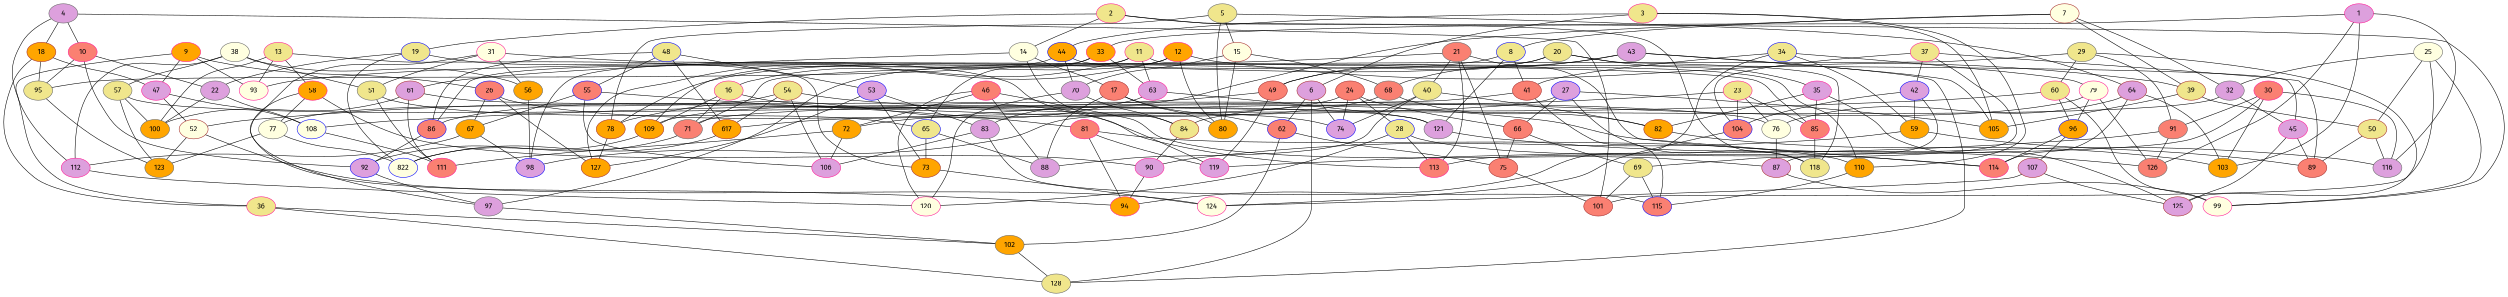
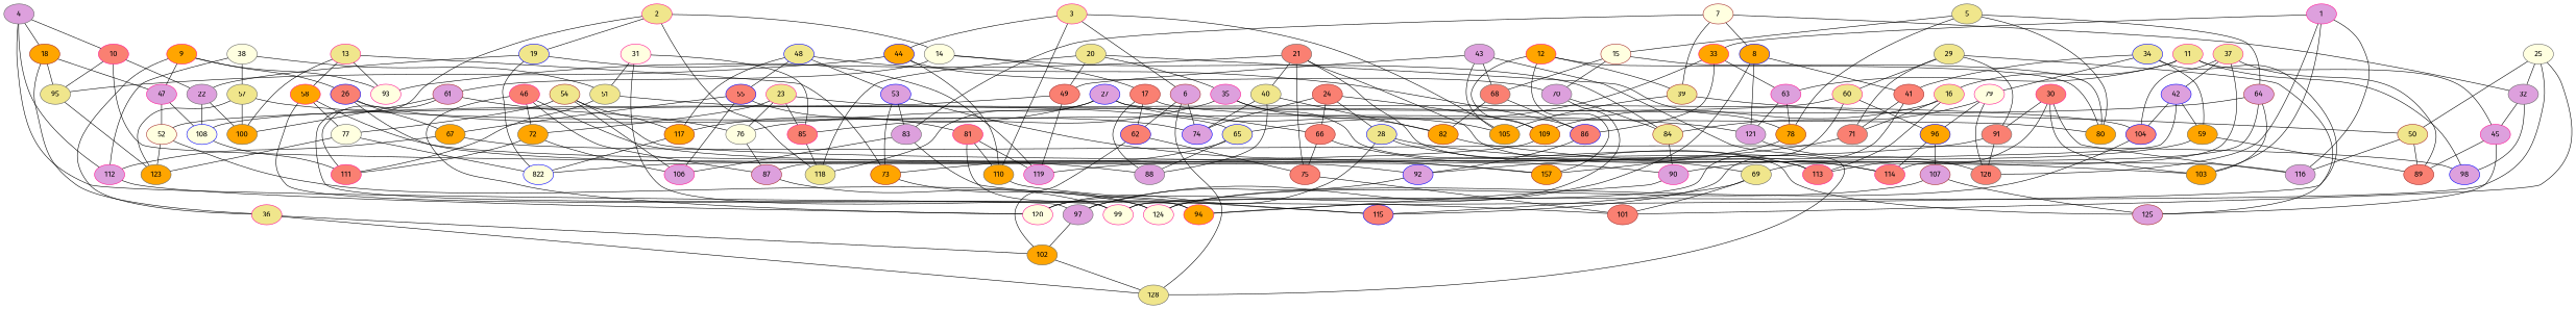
  graph {
    fontname="Fira Sans"
    node [color=gray40 fillcolor=plum fontname="Fira Sans" style=filled]
    edge [fontname="Fira Sans"]
    1 [color=deeppink]
    33 [color=deeppink fillcolor=orange]
    103 [fillcolor=orange]
    116
    126 [fillcolor=salmon]
    63 [color=deeppink]
    65 [color=blue fillcolor=khaki]
    86 [color=blue fillcolor=salmon]
    2 [color=deeppink fillcolor=khaki]
    14 [fillcolor=lightyellow]
    19 [color=blue fillcolor=khaki]
    99 [color=deeppink fillcolor=lightyellow]
    118 [fillcolor=khaki]
    17 [color=brown fillcolor=salmon]
    61 [color=brown]
    84 [color=brown fillcolor=khaki]
    22
    119 [color=deeppink]
    n19 [color=blue fillcolor=lightyellow label=822]
    3 [color=deeppink fillcolor=khaki]
    6 [color=brown]
    44 [color=blue fillcolor=orange]
    105 [fillcolor=orange]
    110 [fillcolor=orange]
    62 [color=blue fillcolor=salmon]
    74 [color=blue]
    128 [fillcolor=khaki]
    95 [fillcolor=khaki]
    70
    115 [color=blue fillcolor=salmon]
    10 [color=deeppink fillcolor=salmon]
    4
    18 [color=brown fillcolor=orange]
    101 [color=brown fillcolor=salmon]
    112 [color=deeppink]
    92 [color=blue]
    36 [color=deeppink fillcolor=khaki]
    47 [color=deeppink]
    120 [color=deeppink fillcolor=lightyellow]
    5 [fillcolor=khaki]
    15 [color=brown fillcolor=lightyellow]
    64 [color=brown]
    78 [color=brown fillcolor=orange]
    80 [fillcolor=orange]
    68 [fillcolor=salmon]
    114 [color=deeppink fillcolor=salmon]
    76 [fillcolor=lightyellow]
-   127 [color=brown fillcolor=orange]
+   127 [color=brown fillcolor=orange label=157]
    75 [color=brown fillcolor=salmon]
    102 [fillcolor=orange]
    7 [color=brown fillcolor=lightyellow]
-   8 [color=blue fillcolor=khaki]
+   8 [color=blue fillcolor=orange]
    32
    39 [color=brown fillcolor=khaki]
    83
    41 [color=brown fillcolor=salmon]
    97
    121
    45 [color=deeppink]
    98 [color=blue]
    50 [color=brown fillcolor=khaki]
    106 [color=deeppink]
    71 [fillcolor=salmon]
    9 [color=deeppink fillcolor=orange]
    26 [color=blue fillcolor=salmon]
    93 [color=deeppink fillcolor=lightyellow]
    67 [fillcolor=orange]
    108 [color=blue fillcolor=lightyellow]
    52 [color=brown fillcolor=lightyellow]
    100 [fillcolor=orange]
    123 [fillcolor=orange]
    11 [color=deeppink fillcolor=khaki]
    16 [color=deeppink fillcolor=khaki]
    109 [color=brown fillcolor=orange]
    113 [color=deeppink fillcolor=salmon]
    125 [color=brown]
    89 [color=brown fillcolor=salmon]
    12 [color=deeppink fillcolor=orange]
    13 [color=deeppink fillcolor=khaki]
    58 [color=deeppink fillcolor=orange]
    73 [color=brown fillcolor=orange]
    77 [fillcolor=lightyellow]
    90 [color=deeppink]
    124 [color=deeppink fillcolor=lightyellow]
    88
    111 [color=deeppink fillcolor=salmon]
    82 [color=brown fillcolor=orange]
    20 [fillcolor=khaki]
    35 [color=deeppink]
    49 [color=brown fillcolor=salmon]
    85 [color=deeppink fillcolor=salmon]
    21 [fillcolor=salmon]
    40 [fillcolor=khaki]
    23 [color=deeppink fillcolor=khaki]
    72 [fillcolor=orange]
    104 [color=blue fillcolor=salmon]
    87 [color=brown]
    24 [color=brown fillcolor=salmon]
    28 [color=blue fillcolor=khaki]
    66 [color=brown fillcolor=salmon]
    69 [fillcolor=khaki]
    25 [fillcolor=lightyellow]
    27 [color=blue]
-   117 [color=brown fillcolor=orange label=617]
+   117 [color=brown fillcolor=orange]
    29 [fillcolor=khaki]
    60 [color=deeppink fillcolor=khaki]
    91 [fillcolor=salmon]
    96 [color=blue fillcolor=orange]
    30 [color=deeppink fillcolor=salmon]
    31 [color=deeppink fillcolor=lightyellow]
    51 [fillcolor=khaki]
-   56 [fillcolor=orange]
    94 [color=deeppink fillcolor=orange]
    34 [color=blue fillcolor=khaki]
    59 [fillcolor=orange]
    79 [color=deeppink fillcolor=lightyellow]
    37 [color=deeppink fillcolor=khaki]
    42 [color=blue]
    38 [fillcolor=lightyellow]
    57 [fillcolor=khaki]
    43
    46 [color=deeppink fillcolor=salmon]
    48 [color=blue fillcolor=khaki]
    53 [color=blue]
    55 [color=blue fillcolor=salmon]
    81 [color=deeppink fillcolor=salmon]
    54 [color=brown fillcolor=khaki]
    107 [color=brown]
    1 -- 33
    1 -- 103
    1 -- 116
    1 -- 126
    33 -- 63
    33 -- 65
    33 -- 86
    63 -- 78
    63 -- 121
    65 -- 73
    65 -- 88
    86 -- 92
    2 -- 14
    2 -- 19
    2 -- 99
    2 -- 118
    14 -- 17
    14 -- 61
    14 -- 84
    19 -- 22
    19 -- 119
    19 -- n19
    17 -- 62
    17 -- 80
    17 -- 88
    61 -- 76
    61 -- 100
    61 -- 111
    84 -- 90
    22 -- 108
    22 -- 100
    3 -- 6
    3 -- 44
    3 -- 105
    3 -- 110
    6 -- 62
    6 -- 74
    6 -- 128
    44 -- 110
    44 -- 95
    44 -- 70
    110 -- 115
    62 -- 75
    62 -- 102
    95 -- 123
    70 -- 84
    70 -- 120
    10 -- 22
    10 -- 95
    10 -- 92
    4 -- 10
    4 -- 18
    4 -- 101
    4 -- 112
    18 -- 95
    18 -- 36
    18 -- 47
    112 -- 120
    92 -- 97
    36 -- 128
    36 -- 102
    47 -- 108
    47 -- 52
    5 -- 15
    5 -- 64
    5 -- 78
    5 -- 80
    15 -- 70
    15 -- 80
    15 -- 68
    64 -- 103
    64 -- 114
    64 -- 76
    78 -- 127
    68 -- 86
    68 -- 82
    76 -- 87
    75 -- 101
    102 -- 128
    7 -- 8
    7 -- 32
    7 -- 39
    7 -- 83
    8 -- 41
    8 -- 97
    8 -- 121
    32 -- 45
    32 -- 98
    39 -- 105
    39 -- 50
    83 -- 115
    83 -- 106
    41 -- 115
    41 -- 71
    97 -- 102
    121 -- 126
    45 -- 125
    45 -- 89
    50 -- 116
    50 -- 89
    71 -- 92
    9 -- 36
    9 -- 47
    9 -- 26
    9 -- 93
    26 -- 74
    26 -- 127
    26 -- 67
    67 -- 112
    67 -- 98
    108 -- 111
    52 -- 123
    52 -- 124
    11 -- 63
    11 -- 45
    11 -- 98
    11 -- 16
    16 -- 71
    16 -- 109
    16 -- 113
    109 -- n19
    12 -- 80
    12 -- 127
    12 -- 39
    12 -- 109
    13 -- 93
    13 -- 100
    13 -- 58
    13 -- 73
    58 -- 97
    58 -- 77
    58 -- 90
    73 -- 124
    77 -- n19
    77 -- 123
    90 -- 94
    82 -- 103
    20 -- 118
    20 -- 78
    20 -- 35
    20 -- 49
    35 -- 125
    35 -- 82
    35 -- 85
    49 -- 119
    49 -- 52
    85 -- 118
    21 -- 114
    21 -- 75
    21 -- 93
    21 -- 113
    21 -- 40
    40 -- 74
    40 -- 88
    40 -- 82
    23 -- 76
    23 -- 85
    23 -- 72
    23 -- 104
    72 -- 106
    72 -- 111
    104 -- 124
    87 -- 99
    24 -- 74
    24 -- 109
    24 -- 28
    24 -- 66
    28 -- 120
    28 -- 114
    28 -- 113
    66 -- 75
    66 -- 69
    69 -- 115
    69 -- 101
    25 -- 99
    25 -- 101
    25 -- 32
    25 -- 50
    27 -- 118
    27 -- 105
    27 -- 66
    27 -- 117
    117 -- n19
    29 -- 71
    29 -- 125
    29 -- 60
    29 -- 91
    60 -- 99
    60 -- 108
    60 -- 96
    91 -- 126
    91 -- 119
    96 -- 114
    96 -- 107
    30 -- 103
    30 -- 116
    30 -- 113
    30 -- 91
    31 -- 85
    31 -- 51
-   31 -- 56
    31 -- 94
    51 -- 65
    51 -- 111
-   56 -- 98
    34 -- 41
    34 -- 94
    34 -- 59
    34 -- 79
    59 -- 89
    59 -- 90
    79 -- 126
    79 -- 84
    79 -- 96
    37 -- 89
    37 -- 104
    37 -- 69
    37 -- 42
    42 -- 104
    42 -- 87
    42 -- 59
    38 -- 112
    38 -- 51
-   38 -- 56
    38 -- 57
    57 -- 121
    57 -- 100
    57 -- 123
    43 -- 105
    43 -- 128
    43 -- 68
    43 -- 49
    46 -- 120
    46 -- 88
    46 -- 72
    46 -- 87
    48 -- 86
    48 -- 117
    48 -- 53
    48 -- 55
    53 -- 127
    53 -- 83
    53 -- 73
    55 -- 106
    55 -- 67
    55 -- 81
    81 -- 119
    81 -- 110
    81 -- 94
    54 -- 116
    54 -- 106
    54 -- 77
    54 -- 117
    107 -- 125
    107 -- 124
  }
